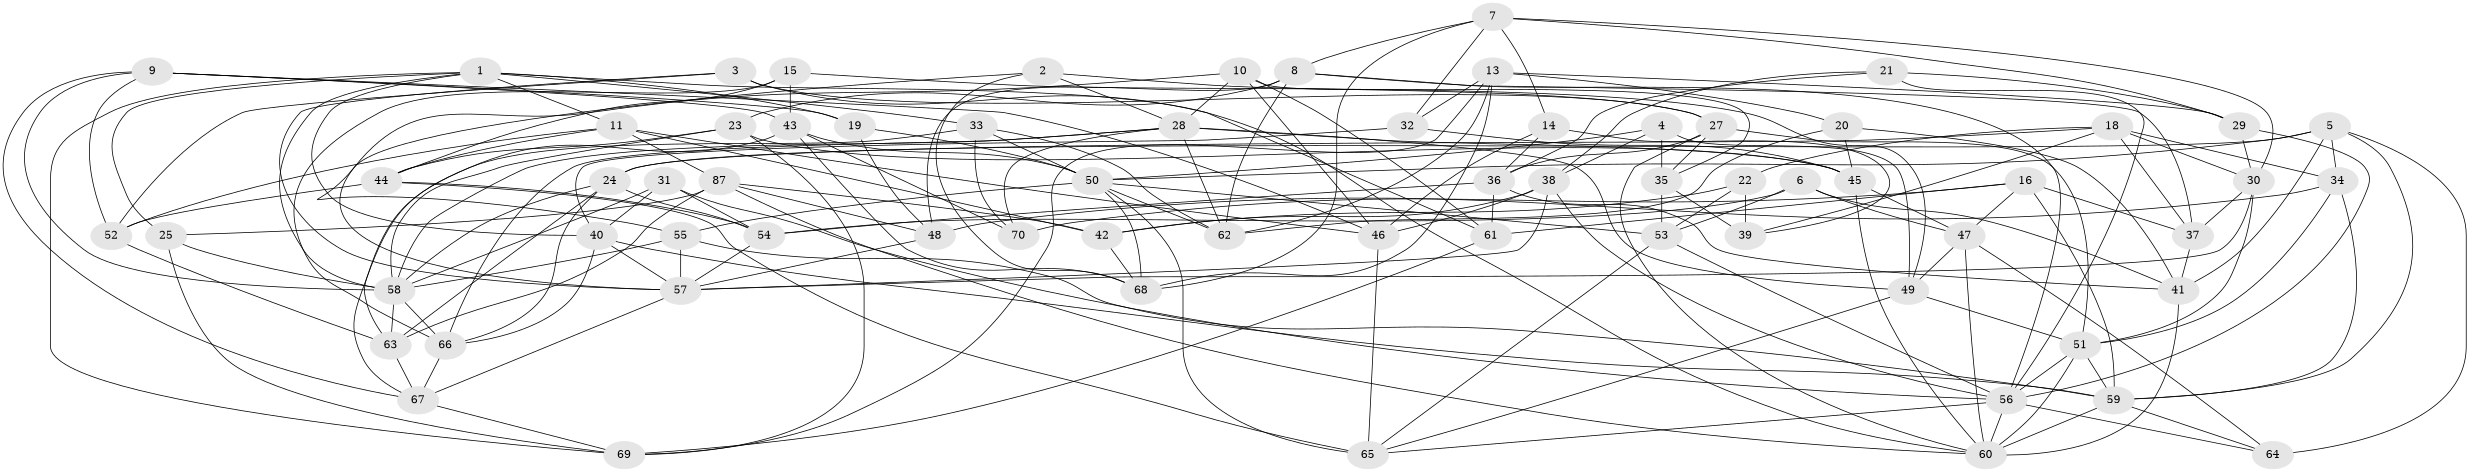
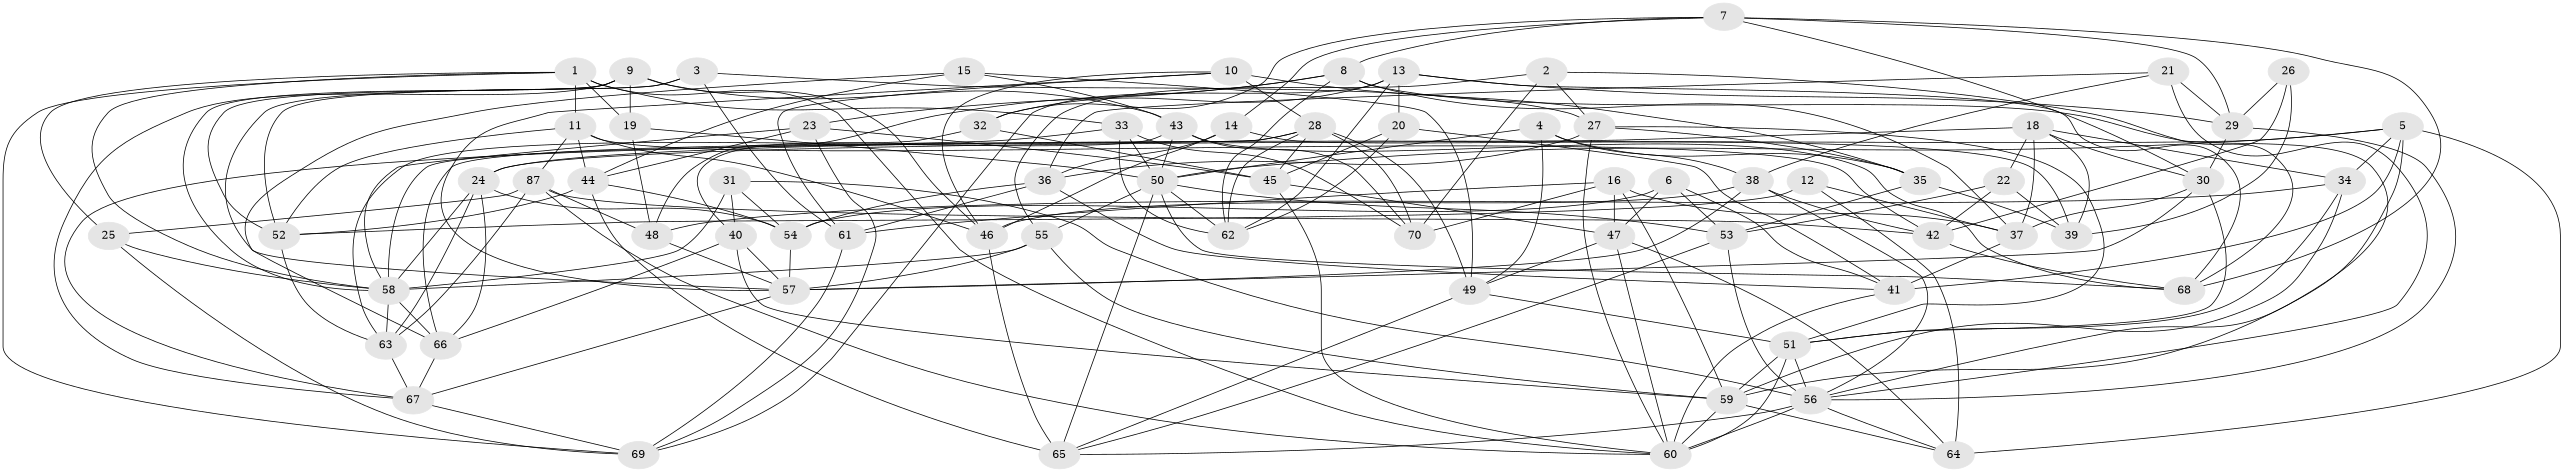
  graph {
    node [color=gray90 style=filled]
    edge [weight=1.0]
    1
    11
    19
    25
    33
    40
    58
    60
    69
    52
    46
    n12 [label=87]
    42
    44
    50
    48
    70
    62
    67
    57
    59
    66
    63
    2
    27
    55
    68
    35
    36
    51
    3
    61
    4
    38
    49
    53
    39
    56
    65
    5
    24
    34
    41
    64
    54
    6
    47
    7
    8
    14
    29
    30
    32
    23
    37
    45
    9
    43
    10
    28
+   12
    13
    20
    15
    16
    18
    22
    21
+   26
    31
    1 -- 11
    1 -- 19
    1 -- 25
    1 -- 33
-   1 -- 40
    1 -- 58
    1 -- 60
    1 -- 69
    11 -- 52
    11 -- 46
    11 -- n12
    11 -- 42
    11 -- 44
    19 -- 50
    19 -- 48
    25 -- 58
    25 -- 69
    33 -- 50
    33 -- 70
    33 -- 62
    33 -- 67
    40 -- 57
    40 -- 59
    40 -- 66
    58 -- 66
    58 -- 63
    52 -- 63
    46 -- 65
    n12 -- 25
    n12 -- 60
    n12 -- 42
    n12 -- 48
    n12 -- 63
    42 -- 68
    44 -- 52
    44 -- 65
    44 -- 54
    50 -- 62
    50 -- 55
    50 -- 68
    50 -- 53
    50 -- 65
    48 -- 57
    67 -- 69
    57 -- 67
    59 -- 60
    59 -- 64
    66 -- 67
    63 -- 67
-   2 -- 28
+   2 -- 70
    2 -- 27
    2 -- 55
    2 -- 68
    27 -- 60
    27 -- 35
    27 -- 36
    27 -- 51
    55 -- 58
    55 -- 57 [weight=2.0]
    55 -- 59
    35 -- 53
    35 -- 39
    36 -- 61
    36 -- 41
    36 -- 54
    51 -- 60 [weight=2.0]
    51 -- 59
    51 -- 56
    3 -- 52
    3 -- 57
    3 -- 27
    3 -- 61
    61 -- 69
    4 -- 50
    4 -- 35
    4 -- 38
    4 -- 49
    38 -- 46
    38 -- 42
    38 -- 57
    38 -- 56
    49 -- 51
    49 -- 65
    53 -- 56
    53 -- 65
    56 -- 60
    56 -- 65
    56 -- 64
    5 -- 50
    5 -- 59
    5 -- 24
    5 -- 34
    5 -- 41
    5 -- 64
    24 -- 58
    24 -- 66
    24 -- 63
    24 -- 54
    34 -- 48 [weight=2.0]
    34 -- 59
    34 -- 51
    41 -- 60
    54 -- 57
    6 -- 53
    6 -- 41
    6 -- 54
    6 -- 47
    47 -- 60
    47 -- 49
    47 -- 64
    7 -- 68
    7 -- 8
    7 -- 14
    7 -- 29
    7 -- 30
    7 -- 32
    8 -- 48
    8 -- 62
    8 -- 56
    8 -- 23
    8 -- 37
    14 -- 46
    14 -- 36
    14 -- 39
    29 -- 56
    29 -- 30
    30 -- 57
    30 -- 51
    30 -- 37
    32 -- 40
    32 -- 45
    23 -- 58
    23 -- 69
    23 -- 44
    23 -- 45
    37 -- 41
    45 -- 60
    45 -- 47
    9 -- 19
    9 -- 58
    9 -- 52
    9 -- 46
    9 -- 67
    9 -- 43
    43 -- 50
    43 -- 70
    43 -- 63
    43 -- 68
    10 -- 46
    10 -- 57
    10 -- 35 [weight=2.0]
    10 -- 61
    10 -- 28
    28 -- 58
    28 -- 70
    28 -- 62
    28 -- 66
    28 -- 49
    28 -- 45
+   12 -- 52
+   12 -- 64 [weight=2.0]
+   12 -- 37
    13 -- 69
    13 -- 62
    13 -- 68
    13 -- 29
    13 -- 32
    13 -- 20
    20 -- 62
    20 -- 41
    20 -- 45
    15 -- 44
    15 -- 66
    15 -- 49
    15 -- 43
    16 -- 70
    16 -- 59
    16 -- 61 [weight=2.0]
    16 -- 47
    16 -- 37
    18 -- 39
    18 -- 24
    18 -- 34
    18 -- 30
    18 -- 37
    18 -- 22
    22 -- 42
    22 -- 53
    22 -- 39
    21 -- 36
    21 -- 38
    21 -- 56
    21 -- 29
+   26 -- 42
+   26 -- 39 [weight=2.0]
+   26 -- 29
    31 -- 40
    31 -- 58
    31 -- 56
    31 -- 54
  }
